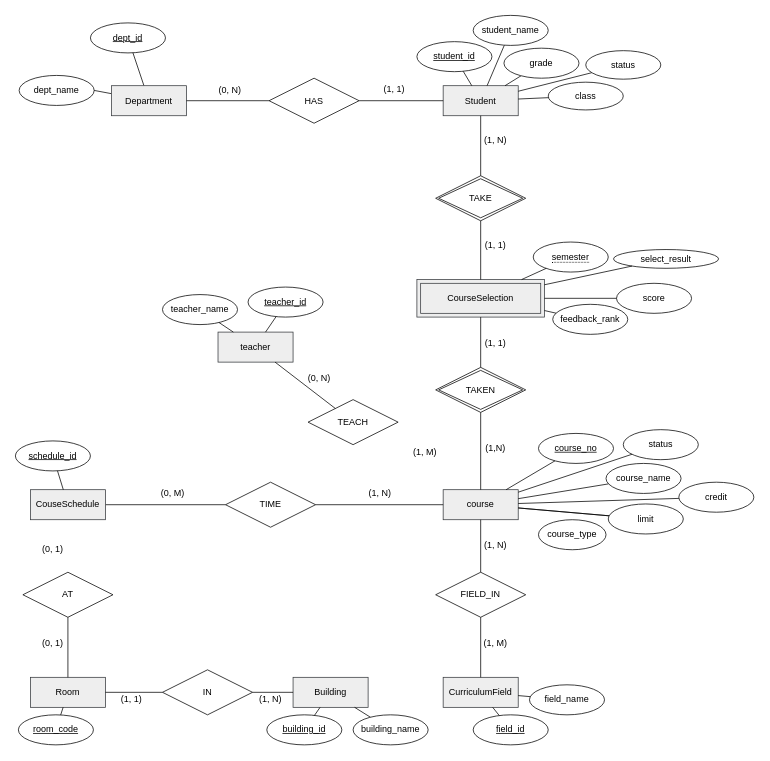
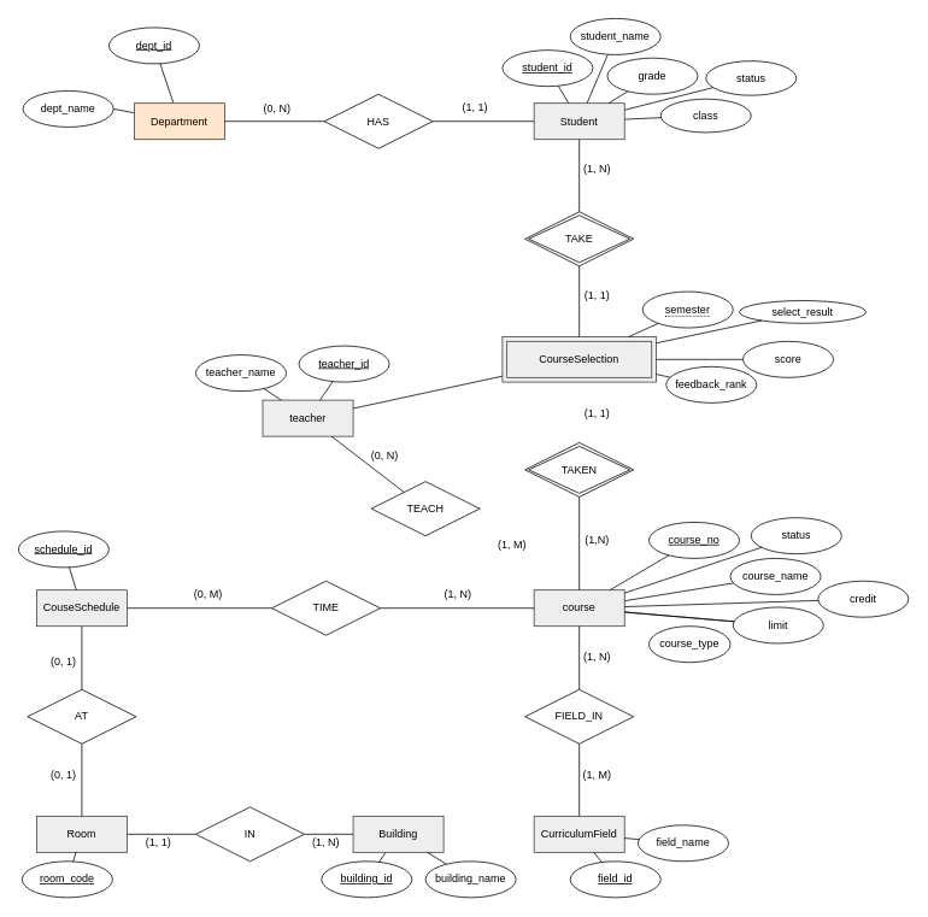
  <mxCell id="0" />
  <mxCell id="1" parent="0" />
  <mxCell id="2" value="Student" style="whiteSpace=wrap;html=1;align=center;fillColor=#eeeeee;strokeColor=#36393d;fillStyle=auto;shadow=0;" vertex="1" parent="1"><mxGeometry x="590" y="113.69" width="100" height="40" as="geometry" /></mxCell>
  <mxCell id="3" value="course" style="whiteSpace=wrap;html=1;align=center;fillColor=#eeeeee;strokeColor=#36393d;" vertex="1" parent="1"><mxGeometry x="590" y="652" width="100" height="40" as="geometry" /></mxCell>
  <mxCell id="4" value="" style="endArrow=none;html=1;rounded=0;exitDx=0;exitDy=0;entryDx=0;entryDy=0;" edge="1" parent="1" source="2" target="34"><mxGeometry relative="1" as="geometry"><mxPoint x="790" y="189" as="sourcePoint" /><mxPoint x="790" y="179" as="targetPoint" /></mxGeometry></mxCell>
  <mxCell id="5" value="" style="endArrow=none;html=1;rounded=0;entryDx=0;entryDy=0;exitDx=0;exitDy=0;" edge="1" parent="1" target="21" source="2"><mxGeometry width="50" height="50" relative="1" as="geometry"><mxPoint x="670" y="209" as="sourcePoint" /><mxPoint x="900" y="169" as="targetPoint" /></mxGeometry></mxCell>
  <mxCell id="6" value="" style="endArrow=none;html=1;rounded=0;exitDx=0;exitDy=0;entryDx=0;entryDy=0;" edge="1" parent="1" source="2" target="12"><mxGeometry relative="1" as="geometry"><mxPoint x="740" y="179" as="sourcePoint" /><mxPoint x="900" y="179" as="targetPoint" /></mxGeometry></mxCell>
  <mxCell id="7" value="" style="endArrow=none;html=1;rounded=0;entryDx=0;entryDy=0;entryPerimeter=0;exitDx=0;exitDy=0;" edge="1" parent="1" source="23" target="3"><mxGeometry relative="1" as="geometry"><mxPoint x="950" y="609" as="sourcePoint" /><mxPoint x="860" y="709" as="targetPoint" /></mxGeometry></mxCell>
  <mxCell id="8" value="" style="endArrow=none;html=1;rounded=0;exitDx=0;exitDy=0;entryDx=0;entryDy=0;exitPerimeter=0;" edge="1" parent="1" source="3" target="11"><mxGeometry relative="1" as="geometry"><mxPoint x="1010" y="739" as="sourcePoint" /><mxPoint x="1120" y="629" as="targetPoint" /></mxGeometry></mxCell>
  <mxCell id="9" value="teacher_name" style="ellipse;whiteSpace=wrap;html=1;align=center;" vertex="1" parent="1"><mxGeometry x="216" y="392" width="100" height="40" as="geometry" /></mxCell>
  <mxCell id="10" value="teacher_id" style="ellipse;whiteSpace=wrap;html=1;align=center;fontStyle=4;" vertex="1" parent="1"><mxGeometry x="330" y="382" width="100" height="40" as="geometry" /></mxCell>
  <mxCell id="11" value="credit" style="ellipse;whiteSpace=wrap;html=1;align=center;" vertex="1" parent="1"><mxGeometry x="904" y="642" width="100" height="40" as="geometry" /></mxCell>
  <mxCell id="12" value="status" style="ellipse;whiteSpace=wrap;html=1;" vertex="1" parent="1"><mxGeometry x="780" y="67" width="100" height="38" as="geometry" /></mxCell>
  <mxCell id="13" value="" style="endArrow=none;html=1;rounded=0;entryDx=0;entryDy=0;entryPerimeter=0;exitDx=0;exitDy=0;exitPerimeter=0;" edge="1" parent="1" source="3" target="80"><mxGeometry relative="1" as="geometry"><mxPoint x="1031" y="729" as="sourcePoint" /><mxPoint x="1073" y="617" as="targetPoint" /></mxGeometry></mxCell>
  <mxCell id="14" value="" style="endArrow=none;html=1;rounded=0;entryDx=0;entryDy=0;exitDx=0;exitDy=0;" edge="1" parent="1" source="3" target="22"><mxGeometry relative="1" as="geometry"><mxPoint x="1050" y="748.33" as="sourcePoint" /><mxPoint x="1087" y="752" as="targetPoint" /></mxGeometry></mxCell>
  <mxCell id="15" value="teacher" style="whiteSpace=wrap;html=1;align=center;fillColor=#eeeeee;strokeColor=#36393d;" vertex="1" parent="1"><mxGeometry x="290" y="442" width="100" height="40" as="geometry" /></mxCell>
  <mxCell id="16" value="&lt;u&gt;dept_id&lt;/u&gt;" style="ellipse;whiteSpace=wrap;html=1;align=center;" vertex="1" parent="1"><mxGeometry x="120" y="30" width="100" height="40" as="geometry" /></mxCell>
  <mxCell id="17" value="" style="endArrow=none;html=1;rounded=0;entryDx=0;entryDy=0;exitDx=0;exitDy=0;movable=1;resizable=1;rotatable=1;deletable=1;editable=1;locked=0;connectable=1;" edge="1" parent="1" source="16" target="24"><mxGeometry width="50" height="50" relative="1" as="geometry"><mxPoint x="108.104" y="52.002" as="sourcePoint" /><mxPoint x="257" y="240.69" as="targetPoint" /></mxGeometry></mxCell>
  <mxCell id="18" value="dept_name" style="ellipse;whiteSpace=wrap;html=1;align=center;" vertex="1" parent="1"><mxGeometry x="25" y="100" width="100" height="40" as="geometry" /></mxCell>
  <mxCell id="19" value="" style="endArrow=none;html=1;rounded=0;exitX=1;exitY=0.5;exitDx=0;exitDy=0;" edge="1" parent="1" source="18" target="24"><mxGeometry width="50" height="50" relative="1" as="geometry"><mxPoint x="162" y="310.69" as="sourcePoint" /><mxPoint x="198" y="270.69" as="targetPoint" /></mxGeometry></mxCell>
  <mxCell id="20" style="edgeStyle=orthogonalEdgeStyle;rounded=0;orthogonalLoop=1;jettySize=auto;html=1;exitX=0.5;exitY=1;exitDx=0;exitDy=0;" edge="1" parent="1"><mxGeometry relative="1" as="geometry"><mxPoint x="567" y="123" as="sourcePoint" /><mxPoint x="567" y="123" as="targetPoint" /></mxGeometry></mxCell>
  <mxCell id="21" value="student_name" style="ellipse;whiteSpace=wrap;html=1;" vertex="1" parent="1"><mxGeometry x="630" y="20" width="100" height="40" as="geometry" /></mxCell>
  <mxCell id="22" value="status" style="ellipse;whiteSpace=wrap;html=1;align=center;" vertex="1" parent="1"><mxGeometry x="830" y="572" width="100" height="40" as="geometry" /></mxCell>
  <mxCell id="23" value="course_name" style="ellipse;whiteSpace=wrap;html=1;align=center;" vertex="1" parent="1"><mxGeometry x="807" y="617" width="100" height="40" as="geometry" /></mxCell>
- <mxCell id="24" value="Department" style="whiteSpace=wrap;html=1;align=center;fillColor=#eeeeee;strokeColor=#36393d;" vertex="1" parent="1"><mxGeometry x="148" y="113.69" width="100" height="40" as="geometry" /></mxCell>
+ <mxCell id="24" value="Department" style="whiteSpace=wrap;html=1;align=center;fillColor=#ffe6cc;strokeColor=#36393d;" vertex="1" parent="1"><mxGeometry x="148" y="113.69" width="100" height="40" as="geometry" /></mxCell>
  <mxCell id="25" value="" style="endArrow=none;html=1;rounded=0;exitDx=0;exitDy=0;exitPerimeter=0;entryDx=0;entryDy=0;" edge="1" parent="1" source="9" target="15"><mxGeometry relative="1" as="geometry"><mxPoint x="83" y="360" as="sourcePoint" /><mxPoint x="243" y="360" as="targetPoint" /></mxGeometry></mxCell>
  <mxCell id="26" value="" style="endArrow=none;html=1;rounded=0;exitDx=0;exitDy=0;entryDx=0;entryDy=0;" edge="1" parent="1" source="10" target="15"><mxGeometry relative="1" as="geometry"><mxPoint x="83" y="360" as="sourcePoint" /><mxPoint x="243" y="360" as="targetPoint" /></mxGeometry></mxCell>
  <mxCell id="27" value="class" style="ellipse;whiteSpace=wrap;html=1;" vertex="1" parent="1"><mxGeometry x="730" y="109" width="100" height="37" as="geometry" /></mxCell>
  <mxCell id="28" value="" style="endArrow=none;html=1;rounded=0;exitDx=0;exitDy=0;entryDx=0;entryDy=0;" edge="1" parent="1" source="2" target="27"><mxGeometry relative="1" as="geometry"><mxPoint x="740" y="179" as="sourcePoint" /><mxPoint x="900" y="179" as="targetPoint" /></mxGeometry></mxCell>
  <mxCell id="29" value="course_type" style="ellipse;whiteSpace=wrap;html=1;align=center;" vertex="1" parent="1"><mxGeometry x="717" y="692" width="90" height="40" as="geometry" /></mxCell>
  <mxCell id="30" value="course_no" style="ellipse;whiteSpace=wrap;html=1;align=center;fontStyle=4;" vertex="1" parent="1"><mxGeometry x="717" y="577" width="100" height="40" as="geometry" /></mxCell>
  <mxCell id="31" value="FIELD_IN" style="shape=rhombus;perimeter=rhombusPerimeter;whiteSpace=wrap;html=1;align=center;" vertex="1" parent="1"><mxGeometry x="580" y="762" width="120" height="60" as="geometry" /></mxCell>
  <mxCell id="32" value="" style="endArrow=none;html=1;rounded=0;exitDx=0;exitDy=0;entryDx=0;entryDy=0;exitPerimeter=0;" edge="1" parent="1" source="2" target="33"><mxGeometry width="50" height="50" relative="1" as="geometry"><mxPoint x="850" y="219" as="sourcePoint" /><mxPoint x="900" y="169" as="targetPoint" /></mxGeometry></mxCell>
  <mxCell id="33" value="student_id" style="ellipse;whiteSpace=wrap;html=1;align=center;fontStyle=4;" vertex="1" parent="1"><mxGeometry x="555" y="55" width="100" height="40" as="geometry" /></mxCell>
  <mxCell id="34" value="grade" style="ellipse;whiteSpace=wrap;html=1;" vertex="1" parent="1"><mxGeometry x="671" y="63.69" width="100" height="40" as="geometry" /></mxCell>
  <mxCell id="35" value="" style="endArrow=none;html=1;rounded=0;exitDx=0;exitDy=0;entryDx=0;entryDy=0;" edge="1" parent="1" source="3" target="30"><mxGeometry relative="1" as="geometry"><mxPoint x="640" y="739" as="sourcePoint" /><mxPoint x="820" y="709" as="targetPoint" /></mxGeometry></mxCell>
  <mxCell id="36" value="" style="endArrow=none;html=1;rounded=0;exitDx=0;exitDy=0;entryDx=0;entryDy=0;flowAnimation=0;" edge="1" parent="1" source="24" target="37"><mxGeometry relative="1" as="geometry"><mxPoint x="308" y="340.69" as="sourcePoint" /><mxPoint x="468" y="340.69" as="targetPoint" /></mxGeometry></mxCell>
  <mxCell id="37" value="HAS" style="shape=rhombus;perimeter=rhombusPerimeter;whiteSpace=wrap;html=1;align=center;" vertex="1" parent="1"><mxGeometry x="358" y="103.69" width="120" height="60" as="geometry" /></mxCell>
  <mxCell id="38" value="" style="endArrow=none;html=1;rounded=0;exitDx=0;exitDy=0;entryDx=0;entryDy=0;" edge="1" parent="1" source="37" target="2"><mxGeometry relative="1" as="geometry"><mxPoint x="380" y="329" as="sourcePoint" /><mxPoint x="540" y="329" as="targetPoint" /></mxGeometry></mxCell>
  <mxCell id="39" value="" style="group" connectable="0" vertex="1" parent="1"><mxGeometry x="276" y="105" width="60" height="30" as="geometry" /></mxCell>
  <mxCell id="40" value="(0, N)" style="text;html=1;align=center;verticalAlign=middle;whiteSpace=wrap;rounded=0;container=0;" vertex="1" parent="39"><mxGeometry width="60" height="30" as="geometry" /></mxCell>
  <mxCell id="41" value="(1, 1)" style="text;html=1;align=center;verticalAlign=middle;whiteSpace=wrap;rounded=0;" vertex="1" parent="1"><mxGeometry x="495" y="103.69" width="60" height="30" as="geometry" /></mxCell>
  <mxCell id="42" value="CourseSelection" style="shape=ext;margin=3;double=1;whiteSpace=wrap;html=1;align=center;fillColor=#eeeeee;strokeColor=#36393d;" vertex="1" parent="1"><mxGeometry x="555" y="372" width="170" height="50" as="geometry" /></mxCell>
  <mxCell id="43" value="" style="endArrow=none;html=1;rounded=0;exitDx=0;exitDy=0;entryDx=0;entryDy=0;entryPerimeter=0;" edge="1" parent="1" source="3" target="31"><mxGeometry relative="1" as="geometry"><mxPoint x="920" y="929" as="sourcePoint" /><mxPoint x="1130" y="749" as="targetPoint" /></mxGeometry></mxCell>
  <mxCell id="44" value="CurriculumField" style="whiteSpace=wrap;html=1;align=center;fillColor=#eeeeee;strokeColor=#36393d;" vertex="1" parent="1"><mxGeometry x="590" y="902" width="100" height="40" as="geometry" /></mxCell>
  <mxCell id="45" value="" style="endArrow=none;html=1;rounded=0;exitDx=0;exitDy=0;entryDx=0;entryDy=0;" edge="1" parent="1" source="31" target="44"><mxGeometry relative="1" as="geometry"><mxPoint x="1177" y="752" as="sourcePoint" /><mxPoint x="1257" y="752" as="targetPoint" /></mxGeometry></mxCell>
  <mxCell id="46" value="field_id" style="ellipse;whiteSpace=wrap;html=1;align=center;fontStyle=4;" vertex="1" parent="1"><mxGeometry x="630" y="952" width="100" height="40" as="geometry" /></mxCell>
  <mxCell id="47" value="TAKEN" style="shape=rhombus;double=1;perimeter=rhombusPerimeter;whiteSpace=wrap;html=1;align=center;" vertex="1" parent="1"><mxGeometry x="580" y="489" width="120" height="60" as="geometry" /></mxCell>
  <mxCell id="48" value="TAKE" style="shape=rhombus;double=1;perimeter=rhombusPerimeter;whiteSpace=wrap;html=1;align=center;" vertex="1" parent="1"><mxGeometry x="580" y="233.69" width="120" height="60" as="geometry" /></mxCell>
  <mxCell id="49" value="feedback_rank" style="ellipse;whiteSpace=wrap;html=1;align=center;" vertex="1" parent="1"><mxGeometry x="736" y="405" width="100" height="40" as="geometry" /></mxCell>
  <mxCell id="50" value="score" style="ellipse;whiteSpace=wrap;html=1;align=center;" vertex="1" parent="1"><mxGeometry x="821" y="377" width="100" height="40" as="geometry" /></mxCell>
  <mxCell id="51" value="select_result" style="ellipse;whiteSpace=wrap;html=1;align=center;" vertex="1" parent="1"><mxGeometry x="817" y="332" width="140" height="25" as="geometry" /></mxCell>
  <mxCell id="52" value="&lt;span style=&quot;border-bottom: 1px dotted&quot;&gt;semester&lt;/span&gt;" style="ellipse;whiteSpace=wrap;html=1;align=center;" vertex="1" parent="1"><mxGeometry x="710" y="322" width="100" height="40" as="geometry" /></mxCell>
  <mxCell id="53" value="" style="endArrow=none;html=1;rounded=0;exitDx=0;exitDy=0;entryDx=0;entryDy=0;entryPerimeter=0;" edge="1" parent="1" source="47" target="3"><mxGeometry relative="1" as="geometry"><mxPoint x="840" y="706.5" as="sourcePoint" /><mxPoint x="1000" y="706.5" as="targetPoint" /></mxGeometry></mxCell>
  <mxCell id="54" value="" style="endArrow=none;html=1;rounded=0;exitDx=0;exitDy=0;entryDx=0;entryDy=0;" edge="1" parent="1" source="2" target="48"><mxGeometry relative="1" as="geometry"><mxPoint x="479" y="805" as="sourcePoint" /><mxPoint x="639" y="805" as="targetPoint" /></mxGeometry></mxCell>
  <mxCell id="55" value="" style="endArrow=none;html=1;rounded=0;exitDx=0;exitDy=0;entryDx=0;entryDy=0;" edge="1" parent="1" source="48" target="42"><mxGeometry relative="1" as="geometry"><mxPoint x="887" y="472" as="sourcePoint" /><mxPoint x="870" y="442" as="targetPoint" /></mxGeometry></mxCell>
- <mxCell id="56" value="" style="endArrow=none;html=1;rounded=0;entryDx=0;entryDy=0;exitDx=0;exitDy=0;" edge="1" parent="1" source="42" target="47"><mxGeometry relative="1" as="geometry"><mxPoint x="1087" y="382" as="sourcePoint" /><mxPoint x="1137" y="402" as="targetPoint" /></mxGeometry></mxCell>
+ <mxCell id="56" value="" style="endArrow=none;html=1;rounded=0;exitDx=0;exitDy=0;" edge="1" parent="1" source="42" target="15"><mxGeometry relative="1" as="geometry"><mxPoint x="1087" y="382" as="sourcePoint" /><mxPoint x="1137" y="402" as="targetPoint" /></mxGeometry></mxCell>
  <mxCell id="57" value="" style="endArrow=none;html=1;rounded=0;exitDx=0;exitDy=0;entryDx=0;entryDy=0;" edge="1" parent="1" source="52" target="42"><mxGeometry relative="1" as="geometry"><mxPoint x="897" y="462" as="sourcePoint" /><mxPoint x="1047" y="472" as="targetPoint" /></mxGeometry></mxCell>
  <mxCell id="58" value="" style="endArrow=none;html=1;rounded=0;exitDx=0;exitDy=0;entryDx=0;entryDy=0;" edge="1" parent="1" source="50" target="42"><mxGeometry relative="1" as="geometry"><mxPoint x="887" y="472" as="sourcePoint" /><mxPoint x="1047" y="472" as="targetPoint" /></mxGeometry></mxCell>
  <mxCell id="59" value="" style="endArrow=none;html=1;rounded=0;exitDx=0;exitDy=0;entryDx=0;entryDy=0;" edge="1" parent="1" source="51" target="42"><mxGeometry relative="1" as="geometry"><mxPoint x="887" y="472" as="sourcePoint" /><mxPoint x="1047" y="472" as="targetPoint" /></mxGeometry></mxCell>
  <mxCell id="60" value="" style="endArrow=none;html=1;rounded=0;entryDx=0;entryDy=0;entryPerimeter=0;exitDx=0;exitDy=0;" edge="1" parent="1" source="44" target="46"><mxGeometry width="50" height="50" relative="1" as="geometry"><mxPoint x="660" y="1032" as="sourcePoint" /><mxPoint x="710" y="982" as="targetPoint" /></mxGeometry></mxCell>
  <mxCell id="61" value="" style="endArrow=none;html=1;rounded=0;exitDx=0;exitDy=0;entryDx=0;entryDy=0;" edge="1" parent="1" source="49" target="42"><mxGeometry relative="1" as="geometry"><mxPoint x="887" y="472" as="sourcePoint" /><mxPoint x="1047" y="472" as="targetPoint" /></mxGeometry></mxCell>
  <mxCell id="62" value="TIME" style="shape=rhombus;perimeter=rhombusPerimeter;whiteSpace=wrap;html=1;align=center;" vertex="1" parent="1"><mxGeometry x="300" y="642" width="120" height="60" as="geometry" /></mxCell>
  <mxCell id="63" value="" style="endArrow=none;html=1;rounded=0;exitDx=0;exitDy=0;entryDx=0;entryDy=0;" edge="1" parent="1" source="95" target="62"><mxGeometry relative="1" as="geometry"><mxPoint x="967" y="1032" as="sourcePoint" /><mxPoint x="1127" y="1032" as="targetPoint" /></mxGeometry></mxCell>
  <mxCell id="64" value="" style="endArrow=none;html=1;rounded=0;exitDx=0;exitDy=0;entryDx=0;entryDy=0;" edge="1" parent="1" source="62" target="3"><mxGeometry relative="1" as="geometry"><mxPoint x="1197" y="1031" as="sourcePoint" /><mxPoint x="1357" y="1031" as="targetPoint" /></mxGeometry></mxCell>
  <mxCell id="65" value="(1, N)" style="text;html=1;align=center;verticalAlign=middle;whiteSpace=wrap;rounded=0;" vertex="1" parent="1"><mxGeometry x="630" y="172" width="60" height="30" as="geometry" /></mxCell>
  <mxCell id="66" value="TEACH" style="shape=rhombus;perimeter=rhombusPerimeter;whiteSpace=wrap;html=1;align=center;" vertex="1" parent="1"><mxGeometry x="410" y="532" width="120" height="60" as="geometry" /></mxCell>
  <mxCell id="67" value="(1, 1)" style="text;html=1;align=center;verticalAlign=middle;whiteSpace=wrap;rounded=0;" vertex="1" parent="1"><mxGeometry x="630" y="312" width="60" height="30" as="geometry" /></mxCell>
  <mxCell id="68" value="(1,N)" style="text;html=1;align=center;verticalAlign=middle;whiteSpace=wrap;rounded=0;" vertex="1" parent="1"><mxGeometry x="630" y="582" width="60" height="30" as="geometry" /></mxCell>
  <mxCell id="69" value="(1, 1)" style="text;html=1;align=center;verticalAlign=middle;whiteSpace=wrap;rounded=0;" vertex="1" parent="1"><mxGeometry x="630" y="442" width="60" height="30" as="geometry" /></mxCell>
  <mxCell id="70" value="(0, N)" style="text;html=1;align=center;verticalAlign=middle;whiteSpace=wrap;rounded=0;" vertex="1" parent="1"><mxGeometry x="395" y="489" width="60" height="30" as="geometry" /></mxCell>
  <mxCell id="71" value="" style="endArrow=none;html=1;rounded=0;entryDx=0;entryDy=0;exitDx=0;exitDy=0;" edge="1" parent="1" source="15" target="66"><mxGeometry width="50" height="50" relative="1" as="geometry"><mxPoint x="130" y="497" as="sourcePoint" /><mxPoint x="180" y="447" as="targetPoint" /></mxGeometry></mxCell>
  <mxCell id="72" value="(1, M)" style="text;html=1;align=center;verticalAlign=middle;whiteSpace=wrap;rounded=0;" vertex="1" parent="1"><mxGeometry x="536" y="587" width="60" height="30" as="geometry" /></mxCell>
  <mxCell id="73" value="(1, M)" style="text;html=1;align=center;verticalAlign=middle;whiteSpace=wrap;rounded=0;" vertex="1" parent="1"><mxGeometry x="630" y="842" width="60" height="30" as="geometry" /></mxCell>
  <mxCell id="74" value="(1, N)" style="text;html=1;align=center;verticalAlign=middle;whiteSpace=wrap;rounded=0;" vertex="1" parent="1"><mxGeometry x="630" y="711" width="60" height="30" as="geometry" /></mxCell>
  <mxCell id="75" value="(1, N)" style="text;html=1;align=center;verticalAlign=middle;whiteSpace=wrap;rounded=0;" vertex="1" parent="1"><mxGeometry x="476" y="642" width="60" height="30" as="geometry" /></mxCell>
  <mxCell id="76" value="(0, M)" style="text;html=1;align=center;verticalAlign=middle;whiteSpace=wrap;rounded=0;" vertex="1" parent="1"><mxGeometry x="200" y="642" width="60" height="30" as="geometry" /></mxCell>
  <mxCell id="77" value="field_name" style="ellipse;whiteSpace=wrap;html=1;align=center;" vertex="1" parent="1"><mxGeometry x="705" y="912" width="100" height="40" as="geometry" /></mxCell>
  <mxCell id="78" value="" style="endArrow=none;html=1;rounded=0;entryDx=0;entryDy=0;exitDx=0;exitDy=0;" edge="1" parent="1" source="44" target="77"><mxGeometry relative="1" as="geometry"><mxPoint x="400" y="1062" as="sourcePoint" /><mxPoint x="560" y="1062" as="targetPoint" /></mxGeometry></mxCell>
  <mxCell id="79" value="" style="endArrow=none;html=1;rounded=0;entryDx=0;entryDy=0;exitDx=0;exitDy=0;" edge="1" parent="1" source="3" target="80"><mxGeometry relative="1" as="geometry"><mxPoint x="690" y="674" as="sourcePoint" /><mxPoint x="1030" y="690" as="targetPoint" /></mxGeometry></mxCell>
  <mxCell id="80" value="limit" style="ellipse;whiteSpace=wrap;html=1;align=center;" vertex="1" parent="1"><mxGeometry x="810" y="671" width="100" height="40" as="geometry" /></mxCell>
  <mxCell id="81" value="Room" style="whiteSpace=wrap;html=1;align=center;fillColor=#eeeeee;strokeColor=#36393d;" vertex="1" parent="1"><mxGeometry x="40" y="902" width="100" height="40" as="geometry" /></mxCell>
  <mxCell id="82" value="room_code" style="ellipse;whiteSpace=wrap;html=1;align=center;fontStyle=4;" vertex="1" parent="1"><mxGeometry x="24" y="952" width="100" height="40" as="geometry" /></mxCell>
  <mxCell id="83" value="building_id" style="ellipse;whiteSpace=wrap;html=1;align=center;fontStyle=4;" vertex="1" parent="1"><mxGeometry x="355" y="952" width="100" height="40" as="geometry" /></mxCell>
  <mxCell id="84" value="Building" style="whiteSpace=wrap;html=1;align=center;fillColor=#eeeeee;strokeColor=#36393d;" vertex="1" parent="1"><mxGeometry x="390" y="902" width="100" height="40" as="geometry" /></mxCell>
  <mxCell id="85" value="" style="endArrow=none;html=1;rounded=0;exitDx=0;exitDy=0;entryDx=0;entryDy=0;" edge="1" parent="1" source="81" target="82"><mxGeometry relative="1" as="geometry"><mxPoint x="-51" y="1155" as="sourcePoint" /><mxPoint x="396" y="1015" as="targetPoint" /></mxGeometry></mxCell>
  <mxCell id="86" value="" style="endArrow=none;html=1;rounded=0;entryDx=0;entryDy=0;" edge="1" parent="1" source="88" target="84"><mxGeometry relative="1" as="geometry"><mxPoint x="633" y="1323" as="sourcePoint" /><mxPoint x="436" y="1285" as="targetPoint" /></mxGeometry></mxCell>
  <mxCell id="87" value="IN" style="shape=rhombus;perimeter=rhombusPerimeter;whiteSpace=wrap;html=1;align=center;" vertex="1" parent="1"><mxGeometry x="216" y="892" width="120" height="60" as="geometry" /></mxCell>
  <mxCell id="88" value="building_name" style="ellipse;whiteSpace=wrap;html=1;align=center;" vertex="1" parent="1"><mxGeometry x="470" y="952" width="100" height="40" as="geometry" /></mxCell>
  <mxCell id="89" value="" style="endArrow=none;html=1;rounded=0;exitDx=0;exitDy=0;exitPerimeter=0;entryDx=0;entryDy=0;" edge="1" parent="1" source="84" target="87"><mxGeometry relative="1" as="geometry"><mxPoint x="386" y="1245" as="sourcePoint" /><mxPoint x="359" y="1116" as="targetPoint" /></mxGeometry></mxCell>
  <mxCell id="90" value="" style="endArrow=none;html=1;rounded=0;exitDx=0;exitDy=0;entryDx=0;entryDy=0;" edge="1" parent="1" source="87" target="81"><mxGeometry relative="1" as="geometry"><mxPoint x="-264" y="1025" as="sourcePoint" /><mxPoint x="-104" y="1025" as="targetPoint" /></mxGeometry></mxCell>
  <mxCell id="91" value="AT" style="shape=rhombus;perimeter=rhombusPerimeter;whiteSpace=wrap;html=1;align=center;" vertex="1" parent="1"><mxGeometry x="30" y="762" width="120" height="60" as="geometry" /></mxCell>
+ <mxCell id="92" value="" style="endArrow=none;html=1;rounded=0;entryDx=0;entryDy=0;exitDx=0;exitDy=0;" edge="1" parent="1" source="95" target="91"><mxGeometry relative="1" as="geometry"><mxPoint x="56" y="915" as="sourcePoint" /><mxPoint x="51" y="915" as="targetPoint" /></mxGeometry></mxCell>
  <mxCell id="93" value="" style="endArrow=none;html=1;rounded=0;entryDx=0;entryDy=0;exitDx=0;exitDy=0;" edge="1" parent="1" source="91" target="81"><mxGeometry relative="1" as="geometry"><mxPoint x="-94" y="1015" as="sourcePoint" /><mxPoint x="66" y="1015" as="targetPoint" /></mxGeometry></mxCell>
  <mxCell id="94" value="" style="endArrow=none;html=1;rounded=0;exitDx=0;exitDy=0;entryDx=0;entryDy=0;" edge="1" parent="1" source="84" target="83"><mxGeometry relative="1" as="geometry"><mxPoint x="476" y="1275" as="sourcePoint" /><mxPoint x="636" y="1275" as="targetPoint" /></mxGeometry></mxCell>
  <mxCell id="95" value="CouseSchedule" style="whiteSpace=wrap;html=1;align=center;fillColor=#eeeeee;strokeColor=#36393d;" vertex="1" parent="1"><mxGeometry x="40" y="652" width="100" height="40" as="geometry" /></mxCell>
  <mxCell id="96" value="schedule_id" style="ellipse;whiteSpace=wrap;html=1;align=center;fontStyle=4;" vertex="1" parent="1"><mxGeometry x="20" y="587" width="100" height="40" as="geometry" /></mxCell>
  <mxCell id="97" value="" style="group" connectable="0" vertex="1" parent="1"><mxGeometry x="145" y="917" width="60" height="30" as="geometry" /></mxCell>
  <mxCell id="98" value="(1, 1)" style="text;html=1;align=center;verticalAlign=middle;whiteSpace=wrap;rounded=0;container=0;" vertex="1" parent="97"><mxGeometry width="60" height="30" as="geometry" /></mxCell>
  <mxCell id="99" value="" style="group" connectable="0" vertex="1" parent="1"><mxGeometry x="330" y="917" width="60" height="30" as="geometry" /></mxCell>
  <mxCell id="100" value="(1, N)" style="text;html=1;align=center;verticalAlign=middle;whiteSpace=wrap;rounded=0;container=0;" vertex="1" parent="99"><mxGeometry width="60" height="30" as="geometry" /></mxCell>
  <mxCell id="101" value="" style="endArrow=none;html=1;rounded=0;entryDx=0;entryDy=0;exitDx=0;exitDy=0;" edge="1" parent="1" source="95" target="96"><mxGeometry relative="1" as="geometry"><mxPoint x="-329" y="1095" as="sourcePoint" /><mxPoint x="-169" y="1095" as="targetPoint" /></mxGeometry></mxCell>
  <mxCell id="102" value="(0, 1)" style="text;html=1;align=center;verticalAlign=middle;whiteSpace=wrap;rounded=0;" vertex="1" parent="1"><mxGeometry x="40" y="716" width="60" height="30" as="geometry" /></mxCell>
  <mxCell id="103" value="(0, 1)" style="text;html=1;align=center;verticalAlign=middle;whiteSpace=wrap;rounded=0;" vertex="1" parent="1"><mxGeometry x="40" y="842" width="60" height="30" as="geometry" /></mxCell>
